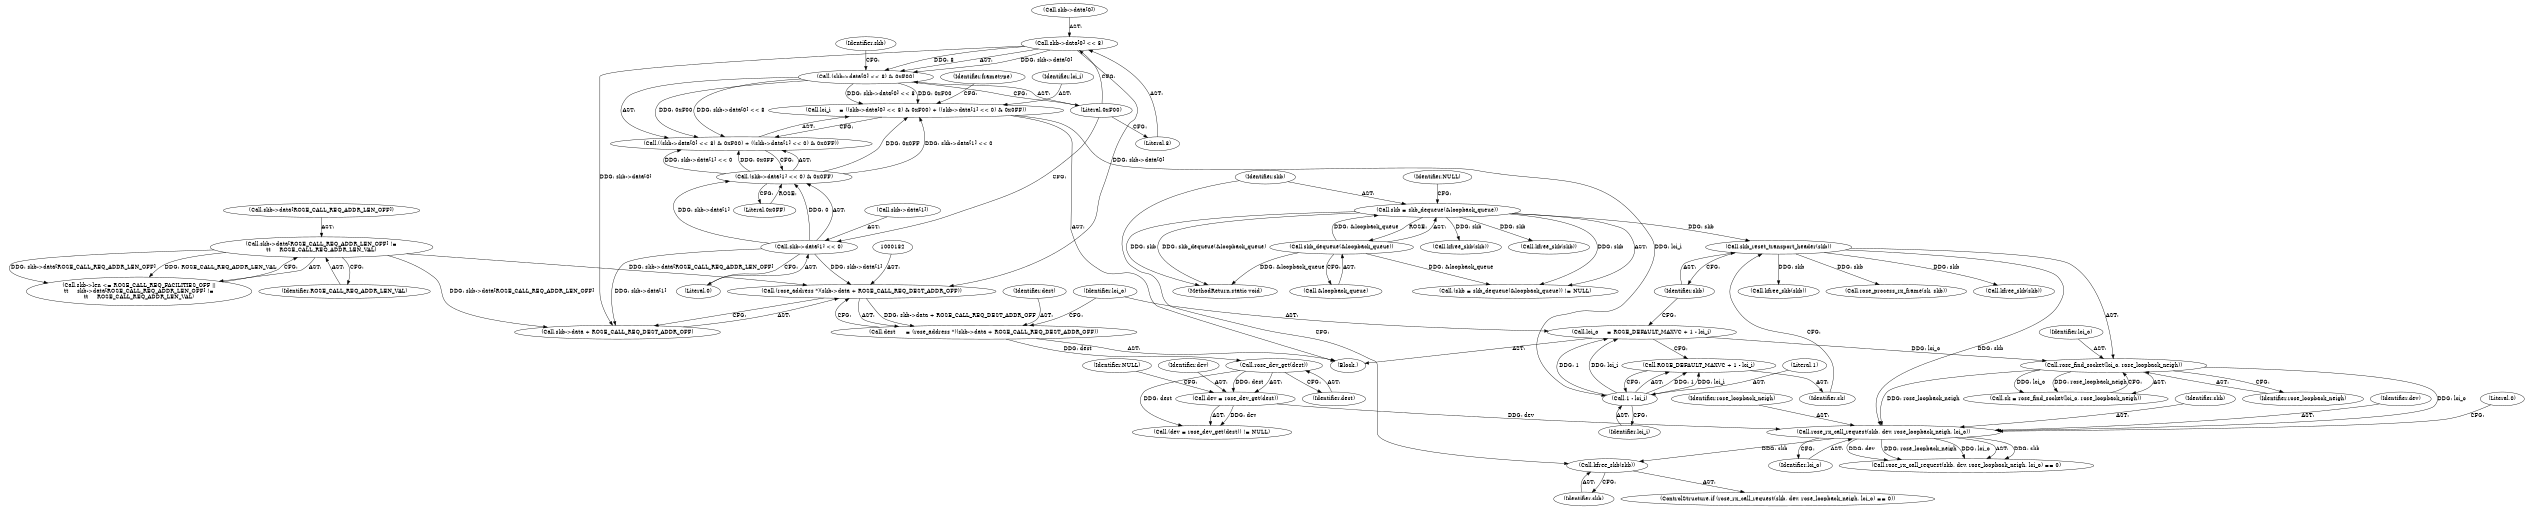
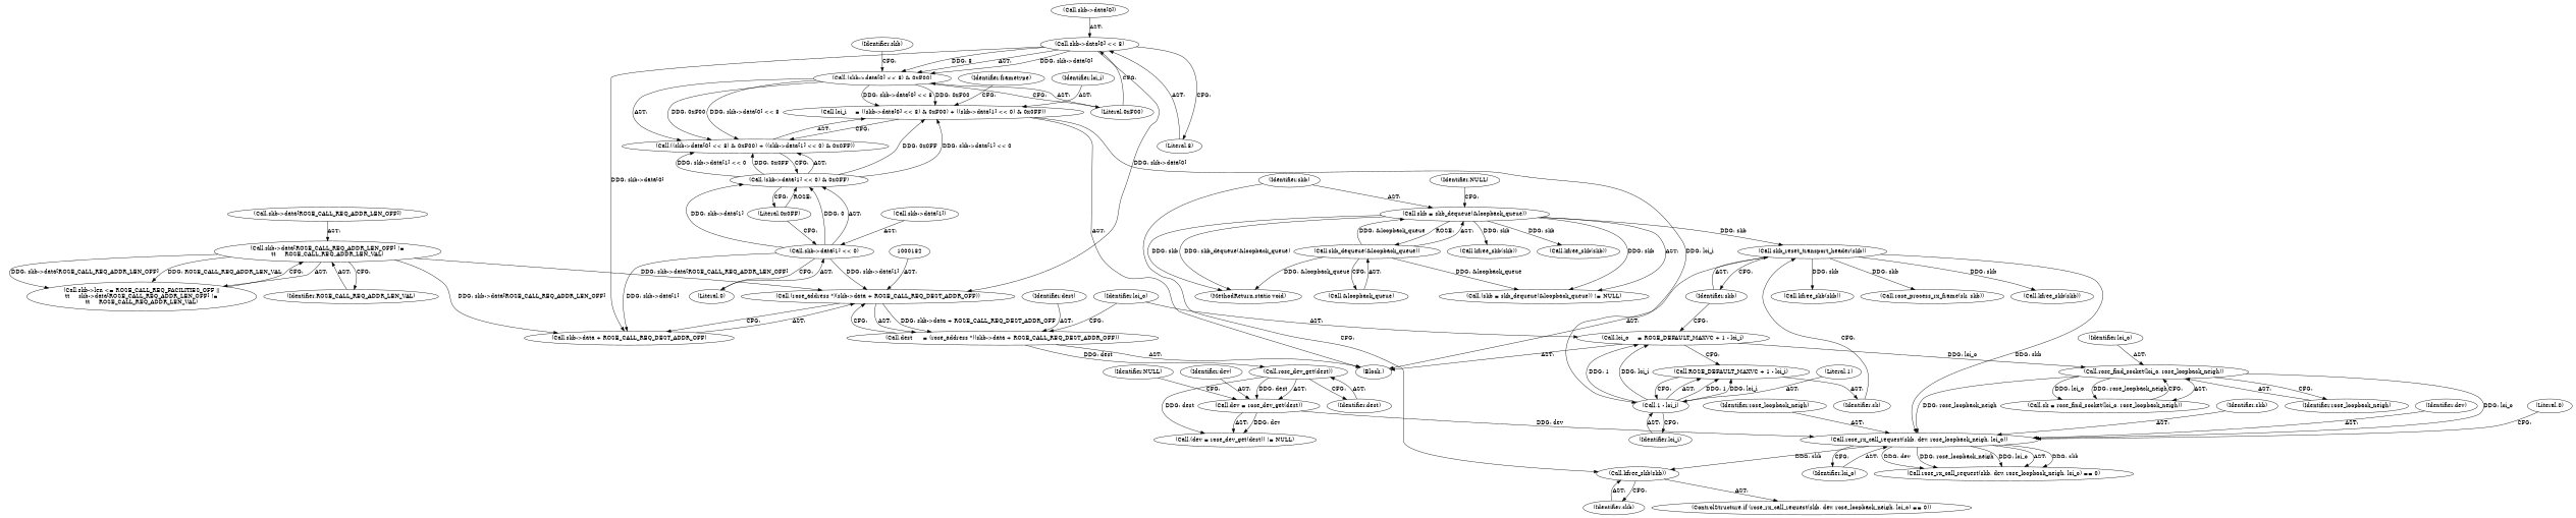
  digraph {
    fontname="DejaVu Serif"
    node [fontname="DejaVu Serif"]
    edge [fontname="DejaVu Serif"]
    n1 [label="(Call,kfree_skb(skb))"]
    n2 [label="(Identifier,skb)"]
    n3 [label="(ControlStructure,if (rose_rx_call_request(skb, dev, rose_loopback_neigh, lci_o) == 0))"]
    n4 [label="(Call,rose_rx_call_request(skb, dev, rose_loopback_neigh, lci_o))"]
    n5 [label="(Identifier,lci_o)"]
    n6 [label="(Call,rose_rx_call_request(skb, dev, rose_loopback_neigh, lci_o) == 0)"]
    n7 [label="(Call,skb_reset_transport_header(skb))"]
    n8 [label="(Block,)"]
    n9 [label="(Call,kfree_skb(skb))"]
    n10 [label="(Call,rose_process_rx_frame(sk, skb))"]
    n11 [label="(Call,kfree_skb(skb))"]
    n12 [label="(Identifier,skb)"]
    n13 [label="(Call,lci_o     = ROSE_DEFAULT_MAXVC + 1 - lci_i)"]
    n14 [label="(Call,skb = skb_dequeue(&loopback_queue))"]
    n15 [label="(Call,skb_dequeue(&loopback_queue))"]
    n16 [label="(Call,kfree_skb(skb))"]
    n17 [label="(Call,(skb = skb_dequeue(&loopback_queue)) != NULL)"]
    n18 [label="(MethodReturn,static void)"]
    n19 [label="(Call,kfree_skb(skb))"]
    n20 [label="(Call,&loopback_queue)"]
    n21 [label="(Call,dev = rose_dev_get(dest))"]
    n22 [label="(Call,(dev = rose_dev_get(dest)) != NULL)"]
    n23 [label="(Call,rose_dev_get(dest))"]
    n24 [label="(Identifier,dest)"]
    n25 [label="(Call,dest      = (rose_address *)(skb->data + ROSE_CALL_REQ_DEST_ADDR_OFF))"]
    n26 [label="(Call,(rose_address *)(skb->data + ROSE_CALL_REQ_DEST_ADDR_OFF))"]
    n27 [label="(Call,skb->data + ROSE_CALL_REQ_DEST_ADDR_OFF)"]
    n28 [label="(Call,skb->data[ROSE_CALL_REQ_ADDR_LEN_OFF] !=\n\t\t     ROSE_CALL_REQ_ADDR_LEN_VAL)"]
    n29 [label="(Call,skb->len <= ROSE_CALL_REQ_FACILITIES_OFF ||\n\t\t     skb->data[ROSE_CALL_REQ_ADDR_LEN_OFF] !=\n\t\t     ROSE_CALL_REQ_ADDR_LEN_VAL)"]
    n30 [label="(Identifier,ROSE_CALL_REQ_ADDR_LEN_VAL)"]
    n31 [label="(Call,skb->data[0] << 8)"]
    n32 [label="(Call,(skb->data[0] << 8) & 0xF00)"]
    n33 [label="(Literal,8)"]
    n34 [label="(Call,lci_i     = ((skb->data[0] << 8) & 0xF00) + ((skb->data[1] << 0) & 0x0FF))"]
    n35 [label="(Call,((skb->data[0] << 8) & 0xF00) + ((skb->data[1] << 0) & 0x0FF))"]
    n36 [label="(Literal,0xF00)"]
    n37 [label="(Call,skb->data[1] << 0)"]
    n38 [label="(Call,(skb->data[1] << 0) & 0x0FF)"]
    n39 [label="(Literal,0)"]
    n40 [label="(Literal,0x0FF)"]
    n41 [label="(Call,rose_find_socket(lci_o, rose_loopback_neigh))"]
    n42 [label="(Call,sk = rose_find_socket(lci_o, rose_loopback_neigh))"]
    n43 [label="(Identifier,rose_loopback_neigh)"]
    n44 [label="(Call,ROSE_DEFAULT_MAXVC + 1 - lci_i)"]
    n45 [label="(Call,1 - lci_i)"]
    n46 [label="(Identifier,sk)"]
    n47 [label="(Identifier,lci_i)"]
    n48 [label="(Identifier,frametype)"]
    n49 [label="(Identifier,NULL)"]
    n50 [label="(Call,skb->data[1])"]
    n51 [label="(Identifier,dest)"]
    n52 [label="(Identifier,skb)"]
    n53 [label="(Identifier,dev)"]
    n54 [label="(Call,skb->data[ROSE_CALL_REQ_ADDR_LEN_OFF])"]
    n55 [label="(Identifier,dev)"]
    n56 [label="(Call,skb->data[0])"]
    n57 [label="(Identifier,lci_i)"]
    n58 [label="(Literal,1)"]
    n59 [label="(Identifier,lci_o)"]
    n60 [label="(Identifier,NULL)"]
    n61 [label="(Identifier,lci_o)"]
    n62 [label="(Identifier,skb)"]
    n63 [label="(Identifier,skb)"]
    n64 [label="(Literal,0)"]
    n65 [label="(Identifier,rose_loopback_neigh)"]
    1000182
    n1 -> n2 [label="CFG: "]
    n1 -> n3 [label="AST: "]
    n2 -> n1 [label="AST: "]
    n4 -> n1 [label="DDG: skb"]
    n4 -> n5 [label="CFG: "]
    n4 -> n6 [label="AST: "]
    n4 -> n6 [label="DDG: skb"]
    n4 -> n6 [label="DDG: dev"]
    n4 -> n6 [label="DDG: rose_loopback_neigh"]
    n4 -> n6 [label="DDG: lci_o"]
    n5 -> n4 [label="AST: "]
    n7 -> n4 [label="DDG: skb"]
-   n7 -> n41 [label="AST: "]
+   n7 -> n8 [label="AST: "]
    n7 -> n9 [label="DDG: skb"]
    n7 -> n10 [label="DDG: skb"]
    n7 -> n11 [label="DDG: skb"]
    n7 -> n12 [label="CFG: "]
    n12 -> n7 [label="AST: "]
    n12 -> n13 [label="CFG: "]
    n13 -> n8 [label="AST: "]
    n13 -> n41 [label="DDG: lci_o"]
    n13 -> n44 [label="CFG: "]
    n14 -> n7 [label="DDG: skb"]
    n14 -> n15 [label="ROSE: "]
    n14 -> n16 [label="DDG: skb"]
    n14 -> n17 [label="AST: "]
    n14 -> n17 [label="DDG: skb"]
    n14 -> n18 [label="DDG: skb_dequeue(&loopback_queue)"]
    n14 -> n18 [label="DDG: skb"]
    n14 -> n19 [label="DDG: skb"]
    n15 -> n14 [label="AST: "]
    n15 -> n14 [label="DDG: &loopback_queue"]
    n15 -> n17 [label="DDG: &loopback_queue"]
    n15 -> n18 [label="DDG: &loopback_queue"]
    n15 -> n20 [label="CFG: "]
    n20 -> n15 [label="AST: "]
    n21 -> n4 [label="DDG: dev"]
    n21 -> n22 [label="AST: "]
    n21 -> n22 [label="DDG: dev"]
    n23 -> n21 [label="AST: "]
    n23 -> n21 [label="DDG: dest"]
    n23 -> n22 [label="DDG: dest"]
    n23 -> n24 [label="CFG: "]
    n24 -> n23 [label="AST: "]
    n25 -> n8 [label="AST: "]
    n25 -> n23 [label="DDG: dest"]
    n25 -> n26 [label="CFG: "]
    n26 -> n25 [label="AST: "]
    n26 -> n25 [label="DDG: skb->data + ROSE_CALL_REQ_DEST_ADDR_OFF"]
    n26 -> n27 [label="CFG: "]
    n27 -> n26 [label="AST: "]
    n28 -> n26 [label="DDG: skb->data[ROSE_CALL_REQ_ADDR_LEN_OFF]"]
    n28 -> n27 [label="DDG: skb->data[ROSE_CALL_REQ_ADDR_LEN_OFF]"]
    n28 -> n29 [label="AST: "]
    n28 -> n29 [label="DDG: skb->data[ROSE_CALL_REQ_ADDR_LEN_OFF]"]
    n28 -> n29 [label="DDG: ROSE_CALL_REQ_ADDR_LEN_VAL"]
    n28 -> n30 [label="CFG: "]
    n29 -> n28 [label="CFG: "]
    n30 -> n28 [label="AST: "]
    n31 -> n26 [label="DDG: skb->data[0]"]
    n31 -> n27 [label="DDG: skb->data[0]"]
    n31 -> n32 [label="AST: "]
    n31 -> n32 [label="DDG: skb->data[0]"]
    n31 -> n32 [label="DDG: 8"]
-   n36 -> n33 [label="CFG: "]
+   n31 -> n33 [label="CFG: "]
    n32 -> n34 [label="DDG: skb->data[0] << 8"]
    n32 -> n34 [label="DDG: 0xF00"]
    n32 -> n35 [label="AST: "]
    n32 -> n35 [label="DDG: skb->data[0] << 8"]
    n32 -> n35 [label="DDG: 0xF00"]
    n32 -> n36 [label="CFG: "]
    n33 -> n31 [label="AST: "]
    n34 -> n8 [label="AST: "]
    n34 -> n35 [label="CFG: "]
    n34 -> n45 [label="DDG: lci_i"]
    n35 -> n34 [label="AST: "]
    n35 -> n38 [label="CFG: "]
    n36 -> n31 [label="CFG: "]
    n36 -> n32 [label="AST: "]
    n37 -> n26 [label="DDG: skb->data[1]"]
    n37 -> n27 [label="DDG: skb->data[1]"]
    n37 -> n38 [label="AST: "]
    n37 -> n38 [label="DDG: skb->data[1]"]
    n37 -> n38 [label="DDG: 0"]
    n37 -> n39 [label="CFG: "]
    n38 -> n34 [label="DDG: skb->data[1] << 0"]
    n38 -> n34 [label="DDG: 0x0FF"]
    n38 -> n35 [label="AST: "]
    n38 -> n35 [label="DDG: skb->data[1] << 0"]
    n38 -> n35 [label="DDG: 0x0FF"]
    n38 -> n40 [label="CFG: "]
    n39 -> n37 [label="AST: "]
-   n36 -> n37 [label="CFG: "]
+   n40 -> n37 [label="CFG: "]
    n40 -> n38 [label="ROSE: "]
    n41 -> n4 [label="DDG: rose_loopback_neigh"]
    n41 -> n4 [label="DDG: lci_o"]
    n41 -> n42 [label="AST: "]
    n41 -> n42 [label="DDG: lci_o"]
    n41 -> n42 [label="DDG: rose_loopback_neigh"]
    n41 -> n43 [label="CFG: "]
    n42 -> n41 [label="CFG: "]
    n43 -> n41 [label="AST: "]
    n44 -> n45 [label="CFG: "]
    n44 -> n46 [label="AST: "]
    n45 -> n13 [label="DDG: 1"]
    n45 -> n13 [label="DDG: lci_i"]
    n45 -> n44 [label="AST: "]
    n45 -> n44 [label="DDG: 1"]
    n45 -> n44 [label="DDG: lci_i"]
    n45 -> n47 [label="CFG: "]
    n46 -> n7 [label="CFG: "]
    n47 -> n45 [label="AST: "]
    n48 -> n34 [label="CFG: "]
    n49 -> n14 [label="CFG: "]
    n50 -> n37 [label="AST: "]
    n51 -> n25 [label="AST: "]
    n52 -> n4 [label="AST: "]
    n53 -> n21 [label="AST: "]
    n54 -> n28 [label="AST: "]
    n55 -> n4 [label="AST: "]
    n56 -> n31 [label="AST: "]
    n57 -> n34 [label="AST: "]
    n58 -> n45 [label="AST: "]
    n59 -> n41 [label="AST: "]
    n60 -> n21 [label="CFG: "]
    n61 -> n13 [label="AST: "]
    n61 -> n25 [label="CFG: "]
    n62 -> n32 [label="CFG: "]
    n63 -> n1 [label="CFG: "]
    n63 -> n14 [label="AST: "]
    n64 -> n4 [label="CFG: "]
    n65 -> n4 [label="AST: "]
    1000182 -> n26 [label="AST: "]
  }
